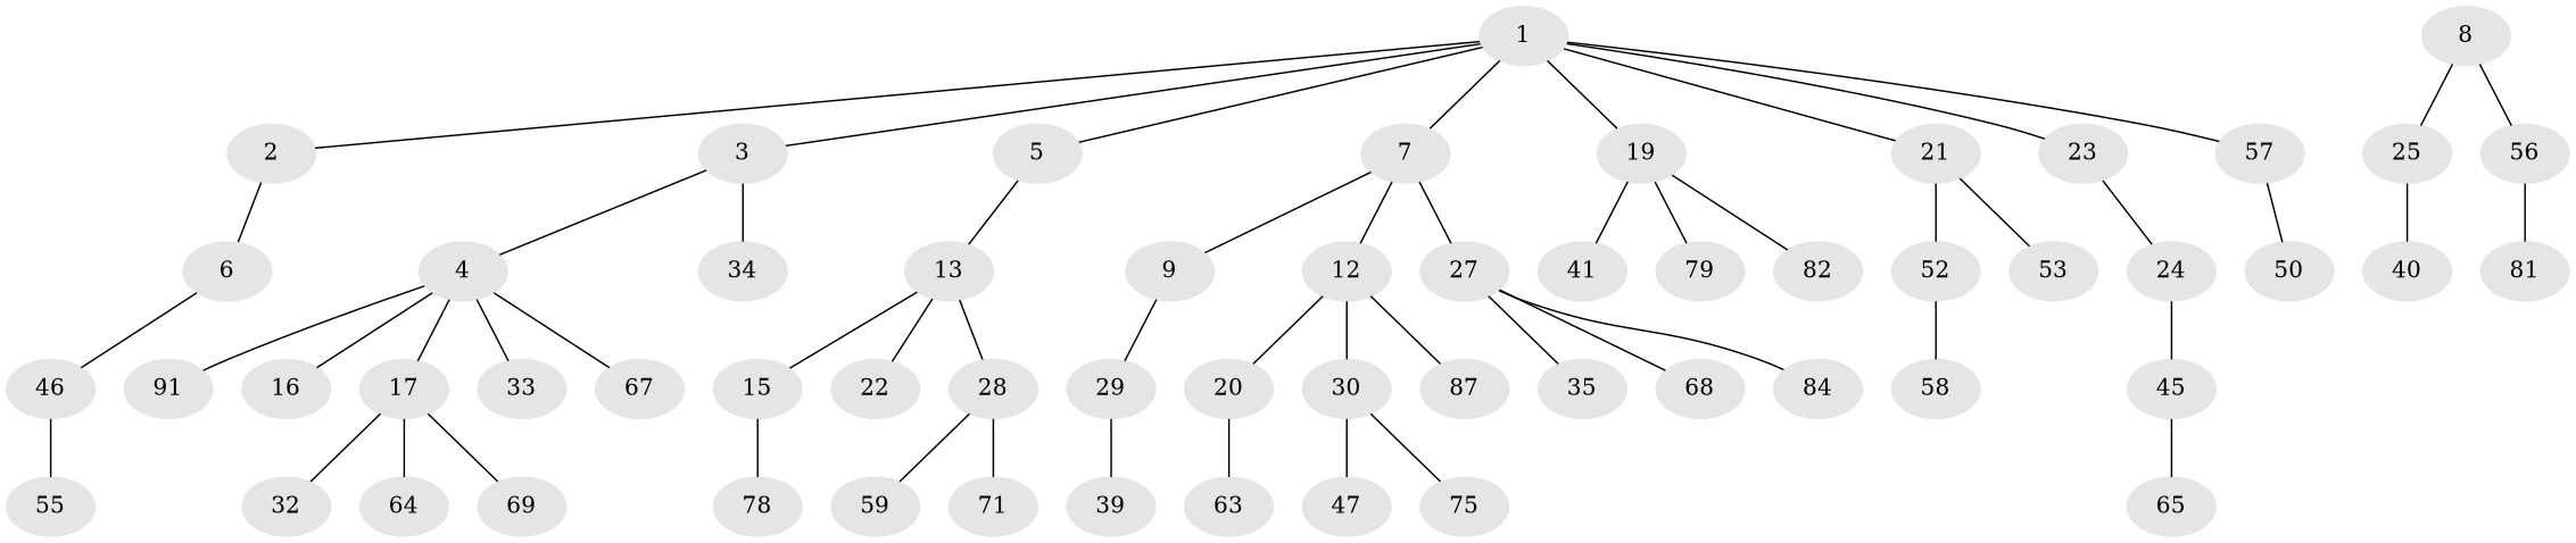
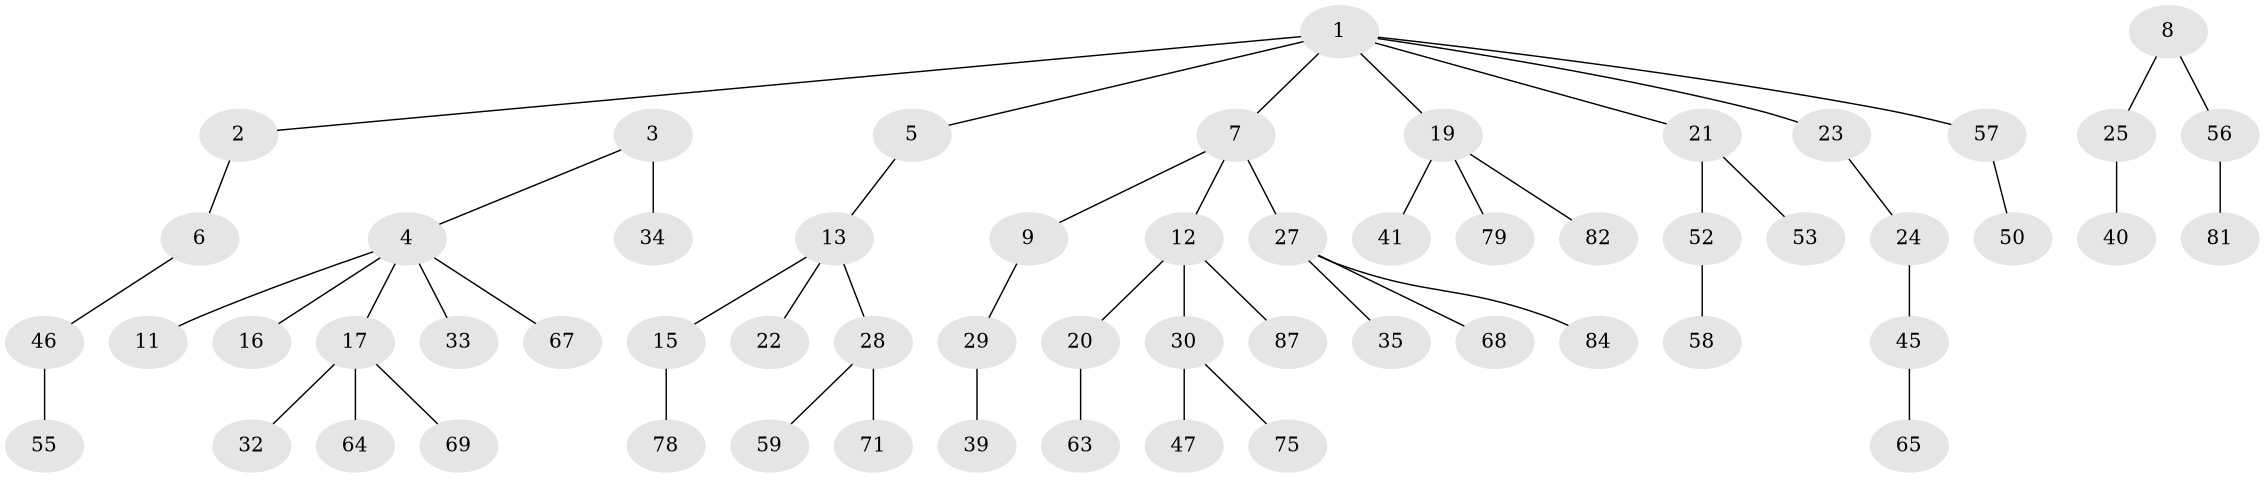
  graph {
    node [color=gray90 style=filled]
    1 [super="+18"]
    2
    3 [super="+10"]
    5
    7 [super="+85"]
    19 [super="+76"]
    21 [super="+61"]
    23 [super="+31"]
    57 [super="+62"]
    6 [super="+44"]
    4 [super="+36"]
    34
    13 [super="+87"]
    9
    12 [super="+66"]
    27 [super="+43"]
    41
    79
    82
    52 [super="+72"]
    53
    24 [super="+33"]
    50 [super="+70"]
    46
-   11 [label=91]
+   11
    16 [super="+48"]
    17 [super="+26"]
    n28 [label=33]
    67
    8 [super="+14"]
    25 [super="+38"]
    56 [super="+80"]
    32
    64 [super="+77"]
    69 [super="+73"]
    15 [super="+54"]
    22
    28 [super="+49"]
    55 [super="+60"]
    29 [super="+74"]
    20 [super="+88"]
    30
    n43 [label=87]
    35 [super="+42"]
    68
    84
    40
    81
    39 [super="+86"]
    63
    47 [super="+51"]
    75
    78
    59 [super="+89"]
    71 [super="+90"]
    58
    45
    65
    1 -- 2
-   1 -- 3
    1 -- 5
    1 -- 7
    1 -- 19
    1 -- 21
    1 -- 23
    1 -- 57
    2 -- 6
    3 -- 4
    3 -- 34
    5 -- 13
    7 -- 9
    7 -- 12
    7 -- 27
    19 -- 41
    19 -- 79
    19 -- 82
    21 -- 52
    21 -- 53
    23 -- 24
    57 -- 50
    6 -- 46
    4 -- 11
    4 -- 16
    4 -- 17
    4 -- n28
    4 -- 67
    13 -- 15
    13 -- 22
    13 -- 28
    9 -- 29
    12 -- 20
    12 -- 30
    12 -- n43
    27 -- 35
    27 -- 68
    27 -- 84
    52 -- 58
    24 -- 45
    46 -- 55
    17 -- 32
    17 -- 64
    17 -- 69
    8 -- 25
    8 -- 56
    25 -- 40
    56 -- 81
    15 -- 78
    28 -- 59
    28 -- 71
    29 -- 39
    20 -- 63
    30 -- 47
    30 -- 75
    45 -- 65
  }
